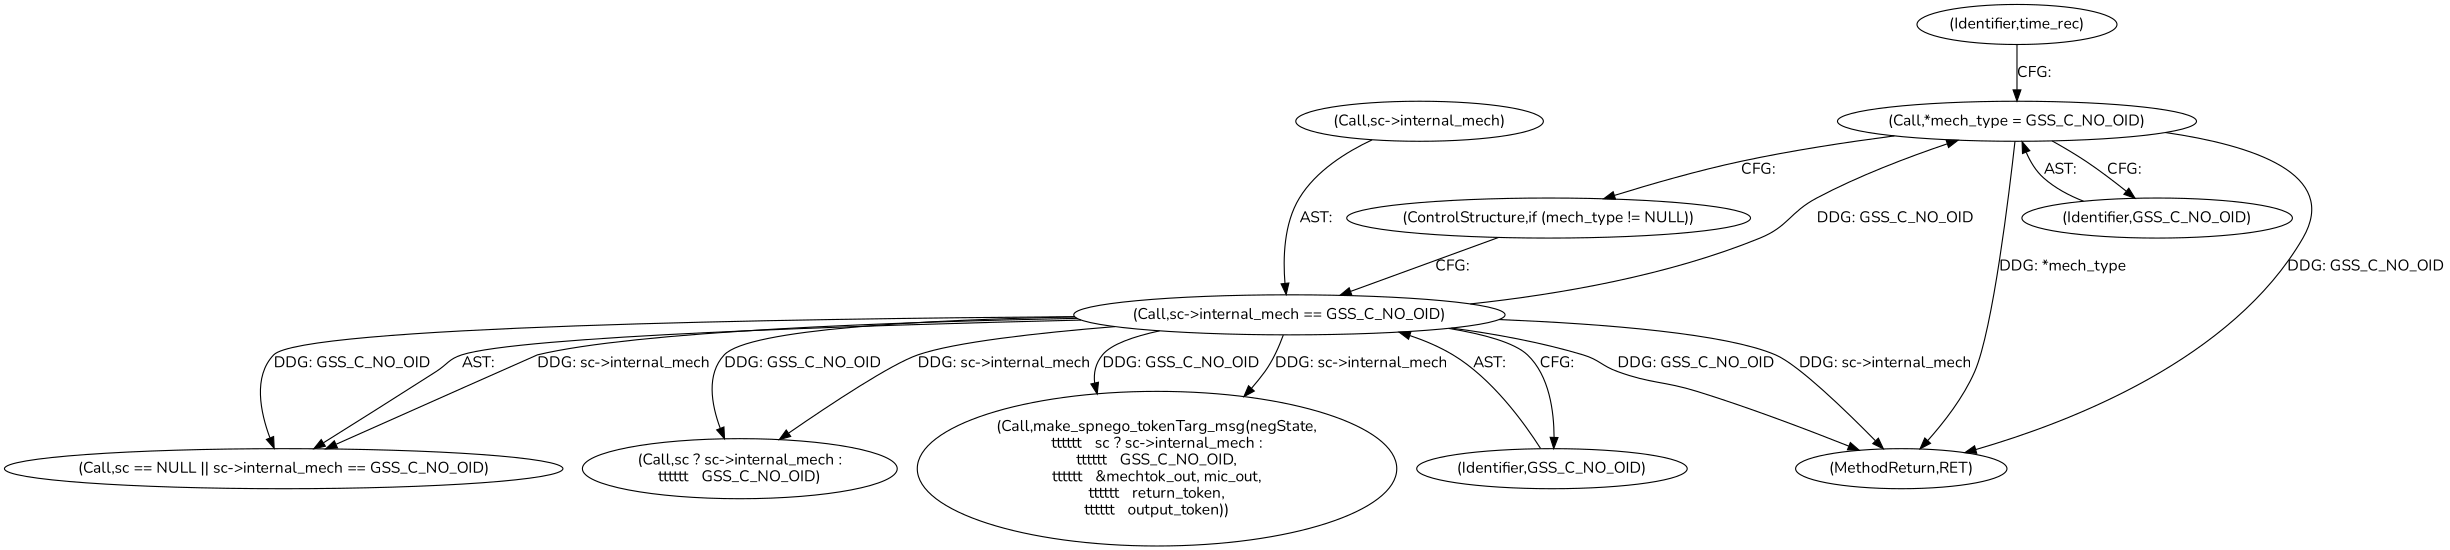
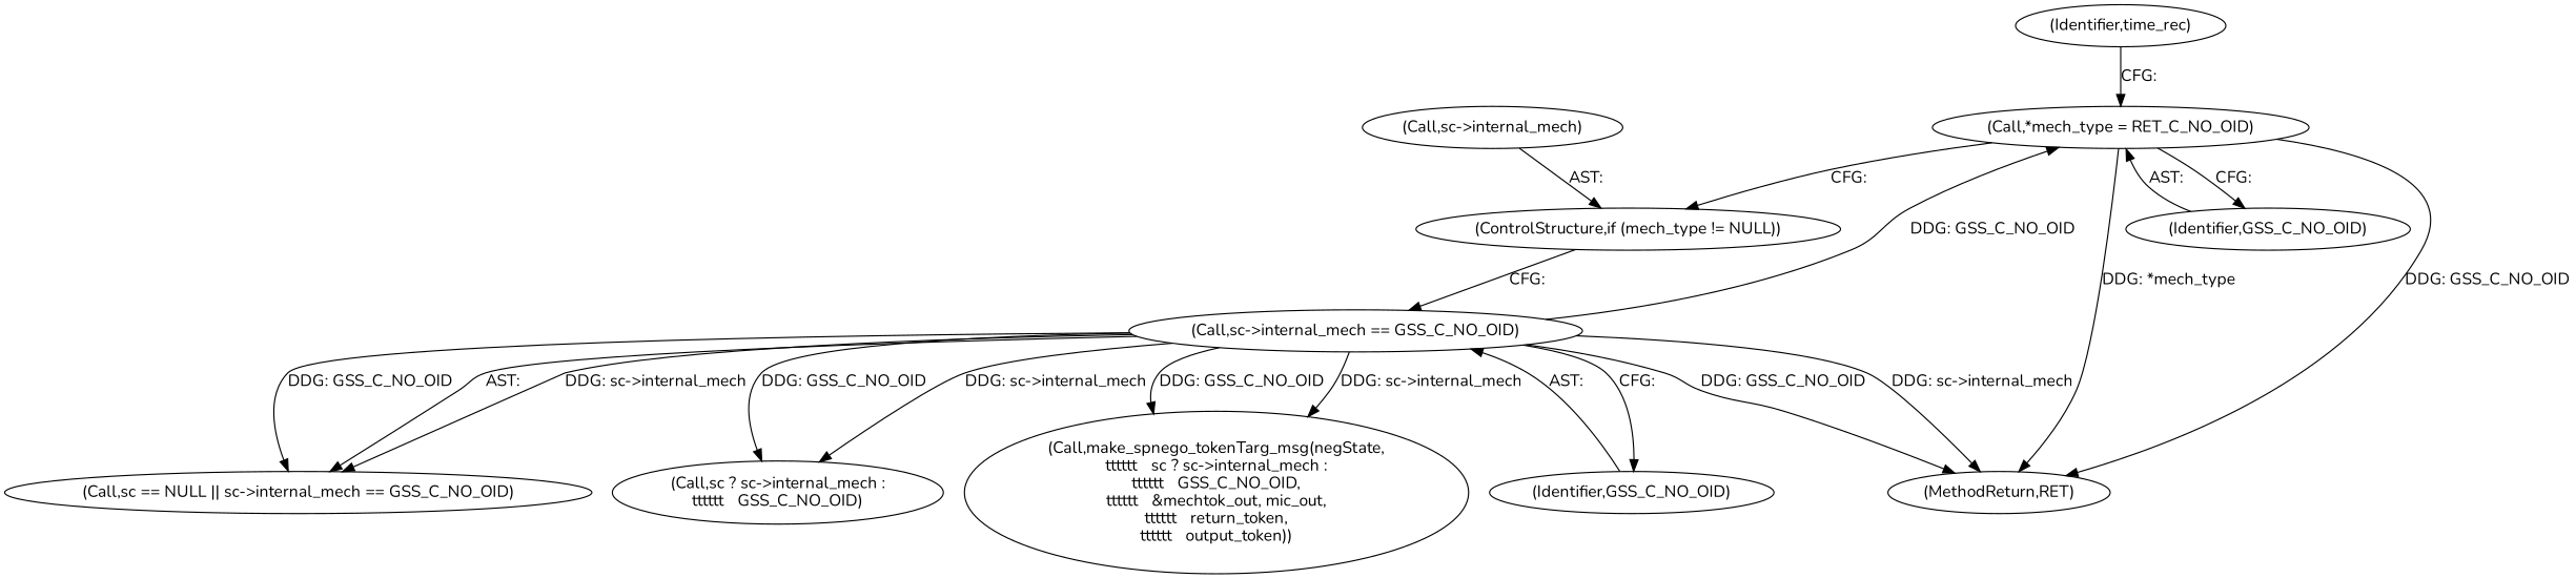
  digraph {
    fontname=Nunito
    node [fontname=Nunito]
    edge [fontname=Nunito]
-   n1 [label="(Call,*mech_type = GSS_C_NO_OID)"]
+   n1 [label="(Call,*mech_type = RET_C_NO_OID)"]
    n2 [label="(ControlStructure,if (mech_type != NULL))"]
    n3 [label="(Identifier,GSS_C_NO_OID)"]
    n4 [label="(MethodReturn,RET)"]
    n5 [label="(Call,sc->internal_mech == GSS_C_NO_OID)"]
    n6 [label="(Call,sc == NULL || sc->internal_mech == GSS_C_NO_OID)"]
    n7 [label="(Call,sc ? sc->internal_mech :\n\t\t\t\t\t\t   GSS_C_NO_OID)"]
    n8 [label="(Call,make_spnego_tokenTarg_msg(negState,\n\t\t\t\t\t\t   sc ? sc->internal_mech :\n\t\t\t\t\t\t   GSS_C_NO_OID,\n\t\t\t\t\t\t   &mechtok_out, mic_out,\n\t\t\t\t\t\t   return_token,\n\t\t\t\t\t\t   output_token))"]
    n9 [label="(Identifier,GSS_C_NO_OID)"]
    n10 [label="(Call,sc->internal_mech)"]
    n11 [label="(Identifier,time_rec)"]
    n1 -> n2 [label="CFG: "]
    n1 -> n3 [label="CFG: "]
    n1 -> n4 [label="DDG: GSS_C_NO_OID"]
    n1 -> n4 [label="DDG: *mech_type"]
    n2 -> n5 [label="CFG: "]
    n3 -> n1 [label="AST: "]
    n5 -> n1 [label="DDG: GSS_C_NO_OID"]
    n5 -> n4 [label="DDG: GSS_C_NO_OID"]
    n5 -> n4 [label="DDG: sc->internal_mech"]
    n5 -> n6 [label="AST: "]
    n5 -> n6 [label="DDG: sc->internal_mech"]
    n5 -> n6 [label="DDG: GSS_C_NO_OID"]
    n5 -> n7 [label="DDG: sc->internal_mech"]
    n5 -> n7 [label="DDG: GSS_C_NO_OID"]
    n5 -> n8 [label="DDG: sc->internal_mech"]
    n5 -> n8 [label="DDG: GSS_C_NO_OID"]
    n5 -> n9 [label="CFG: "]
    n9 -> n5 [label="AST: "]
-   n10 -> n5 [label="AST: "]
+   n10 -> n2 [label="AST: "]
    n11 -> n1 [label="CFG: "]
  }
